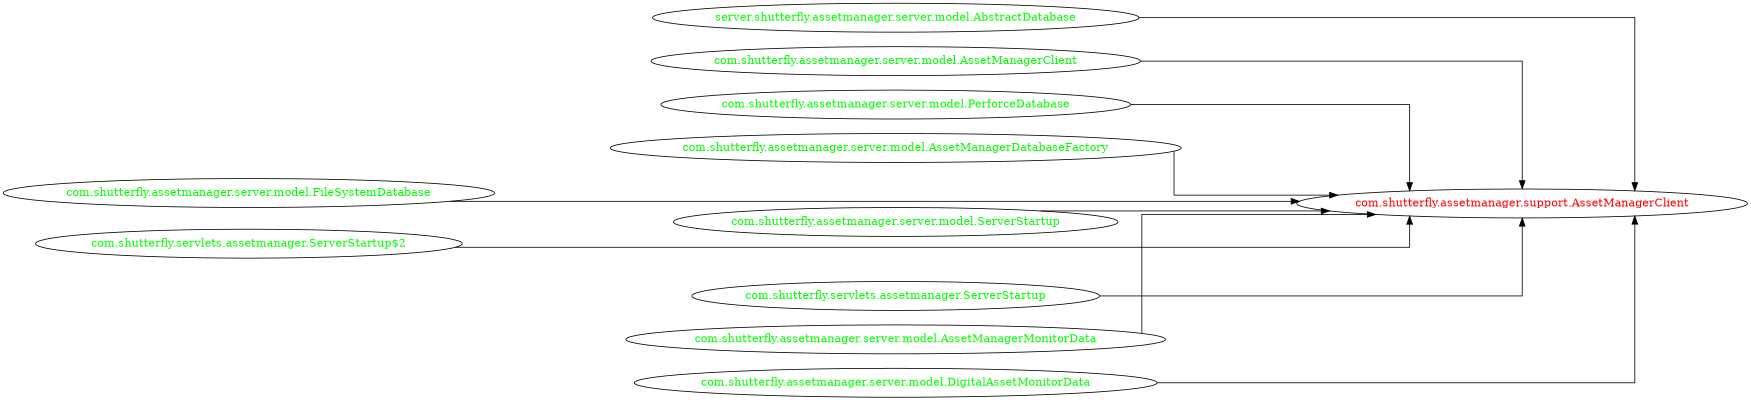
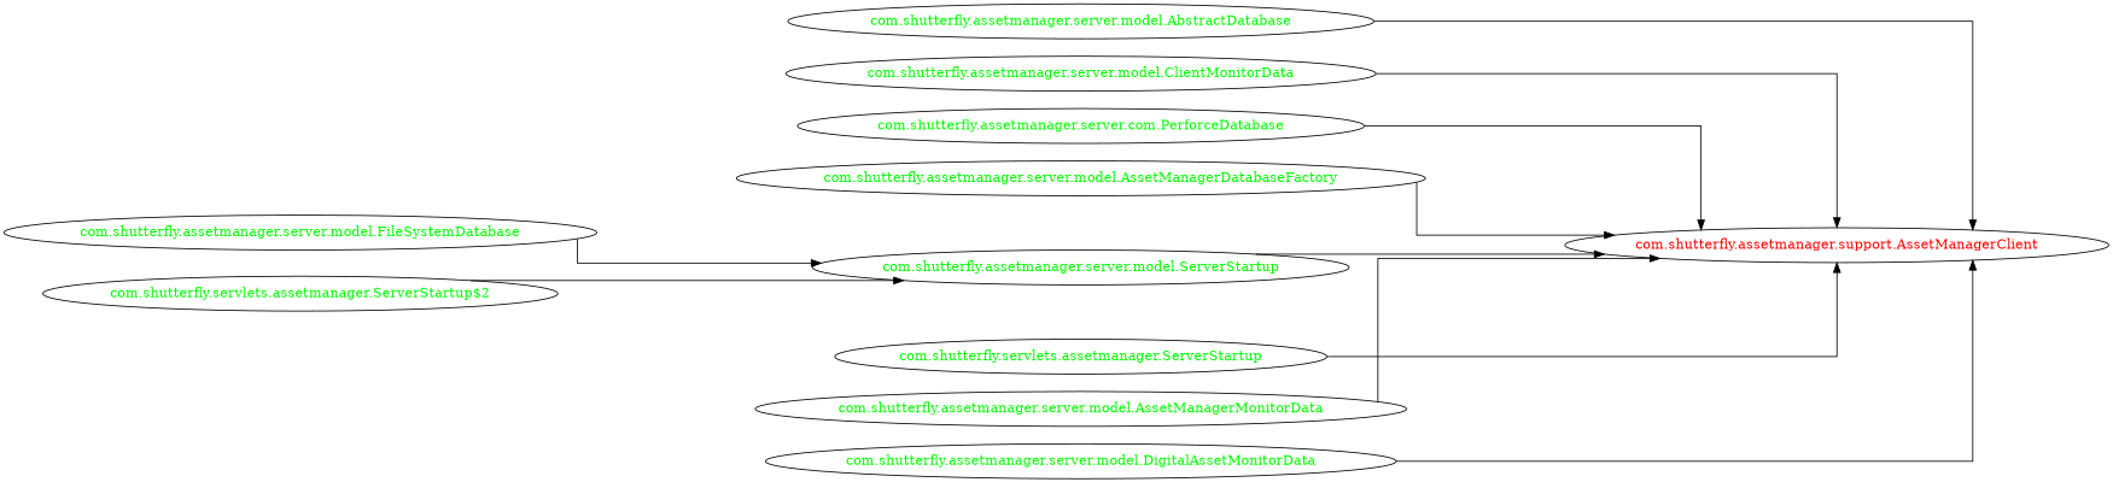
  digraph {
    concentrate=true
    rankdir=LR
    ranksep=2.0
    splines=ortho
    node [fontcolor=green]
    "com.shutterfly.assetmanager.support.AssetManagerClient" [fontcolor=red]
-   "com.shutterfly.assetmanager.server.model.AbstractDatabase" [label="server.shutterfly.assetmanager.server.model.AbstractDatabase"]
-   "com.shutterfly.assetmanager.server.model.ClientMonitorData" [label="com.shutterfly.assetmanager.server.model.AssetManagerClient"]
-   "com.shutterfly.assetmanager.server.model.PerforceDatabase"
+   "com.shutterfly.assetmanager.server.model.AbstractDatabase"
+   "com.shutterfly.assetmanager.server.model.ClientMonitorData"
+   "com.shutterfly.assetmanager.server.model.PerforceDatabase" [label="com.shutterfly.assetmanager.server.com.PerforceDatabase"]
    "com.shutterfly.assetmanager.server.model.AssetManagerDatabaseFactory"
    "com.shutterfly.assetmanager.server.model.FileSystemDatabase"
    "com.shutterfly.assetmanager.server.model.ServerStartup"
    "com.shutterfly.servlets.assetmanager.ServerStartup$2"
    "com.shutterfly.servlets.assetmanager.ServerStartup"
    "com.shutterfly.assetmanager.server.model.AssetManagerMonitorData"
    "com.shutterfly.assetmanager.server.model.DigitalAssetMonitorData"
    "com.shutterfly.assetmanager.server.model.AbstractDatabase" -> "com.shutterfly.assetmanager.support.AssetManagerClient"
    "com.shutterfly.assetmanager.server.model.ClientMonitorData" -> "com.shutterfly.assetmanager.support.AssetManagerClient"
    "com.shutterfly.assetmanager.server.model.PerforceDatabase" -> "com.shutterfly.assetmanager.support.AssetManagerClient"
    "com.shutterfly.assetmanager.server.model.AssetManagerDatabaseFactory" -> "com.shutterfly.assetmanager.support.AssetManagerClient"
-   "com.shutterfly.assetmanager.server.model.FileSystemDatabase" -> "com.shutterfly.assetmanager.support.AssetManagerClient"
+   "com.shutterfly.assetmanager.server.model.FileSystemDatabase" -> "com.shutterfly.assetmanager.server.model.ServerStartup"
    "com.shutterfly.assetmanager.server.model.ServerStartup" -> "com.shutterfly.assetmanager.support.AssetManagerClient"
-   "com.shutterfly.servlets.assetmanager.ServerStartup$2" -> "com.shutterfly.assetmanager.support.AssetManagerClient"
+   "com.shutterfly.servlets.assetmanager.ServerStartup$2" -> "com.shutterfly.assetmanager.server.model.ServerStartup"
    "com.shutterfly.servlets.assetmanager.ServerStartup" -> "com.shutterfly.assetmanager.support.AssetManagerClient"
    "com.shutterfly.assetmanager.server.model.AssetManagerMonitorData" -> "com.shutterfly.assetmanager.support.AssetManagerClient"
    "com.shutterfly.assetmanager.server.model.DigitalAssetMonitorData" -> "com.shutterfly.assetmanager.support.AssetManagerClient"
  }
